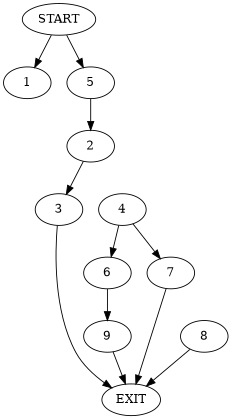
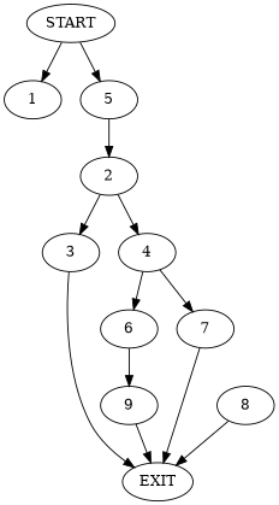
  digraph {
    n1 [label=START]
    1
    5
    2
    n5 [label=EXIT]
    3
    4
    6
    7
    9
    8
    n1 -> 1
    n1 -> 5
    5 -> 2
    2 -> 3
+   2 -> 4
    3 -> n5
    4 -> 6
    4 -> 7
    6 -> 9
    7 -> n5
    9 -> n5
    8 -> n5
  }
